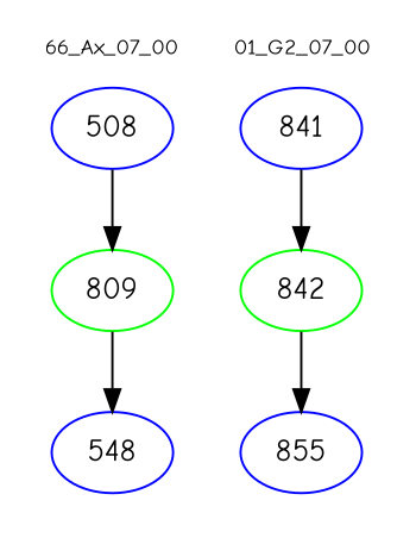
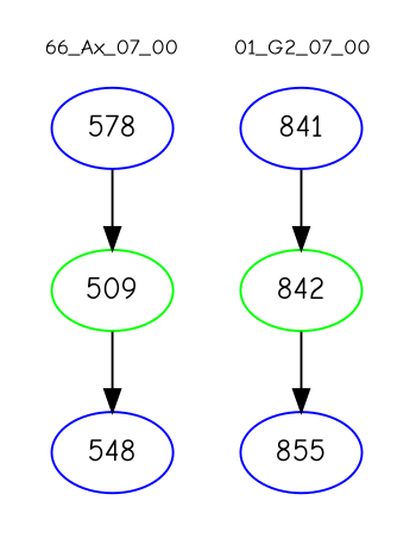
  digraph {
    fontname="Comic Neue"
    node [color=blue fontname="Comic Neue"]
    edge [color=black fontname="Comic Neue"]
-   n1 [label=508]
-   n2 [color=green label=809]
+   n1 [label=578]
+   n2 [color=green label=509]
    n3 [label=548]
    n4 [label=841]
    n5 [color=green label=842]
    n6 [label=855]
    subgraph cluster_1 {
      color=white
      fontsize=10
      label="66_Ax_07_00"
      n1
      n2
      n3
    }
    subgraph cluster_2 {
      color=white
      fontsize=10
      label="01_G2_07_00"
      n4
      n5
      n6
    }
    n1 -> n2
    n2 -> n3
    n4 -> n5
    n5 -> n6
  }
